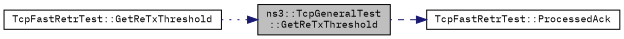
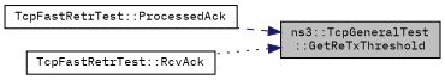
  digraph {
    fontname="IBM Plex Mono"
    rankdir=RL
    node [color=black fillcolor=white fontname="IBM Plex Mono" fontsize=10 shape=record style=filled]
    edge [color=midnightblue dir=back fontname="IBM Plex Mono" fontsize=10 labelfontname=Helvetica labelfontsize=10]
    n1 [fillcolor=grey75 fontcolor=black height=0.2 label="ns3::TcpGeneralTest\l::GetReTxThreshold" width=0.4]
    n2 [height=0.2 label="TcpFastRetrTest::ProcessedAck" width=0.4]
-   n3 [height=0.2 label="TcpFastRetrTest::GetReTxThreshold" width=0.4]
-   n2 -> n1 [style=dashed]
+   n3 [height=0.2 label="TcpFastRetrTest::RcvAck" width=0.4]
+   n1 -> n2 [style=dashed]
    n1 -> n3 [style=dotted]
  }
